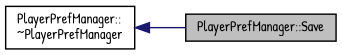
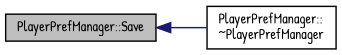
  digraph {
    rankdir=LR
    fontname="Patrick Hand"
    node [color=black fontname="Patrick Hand" fontsize=10 shape=record style=filled]
    n1 [fillcolor=grey75 fontcolor=black height=0.2 label="PlayerPrefManager::Save" width=0.4]
    n2 [fillcolor=white height=0.2 label="PlayerPrefManager::\l~PlayerPrefManager" width=0.4]
-   n2 -> n1 [color=midnightblue dir=back fontname="Patrick Hand" fontsize=10 labelfontname=Helvetica labelfontsize=10 style=solid]
+   n1 -> n2 [color=midnightblue dir=back fontname="Patrick Hand" fontsize=10 labelfontname=Helvetica labelfontsize=10 style=solid]
  }
